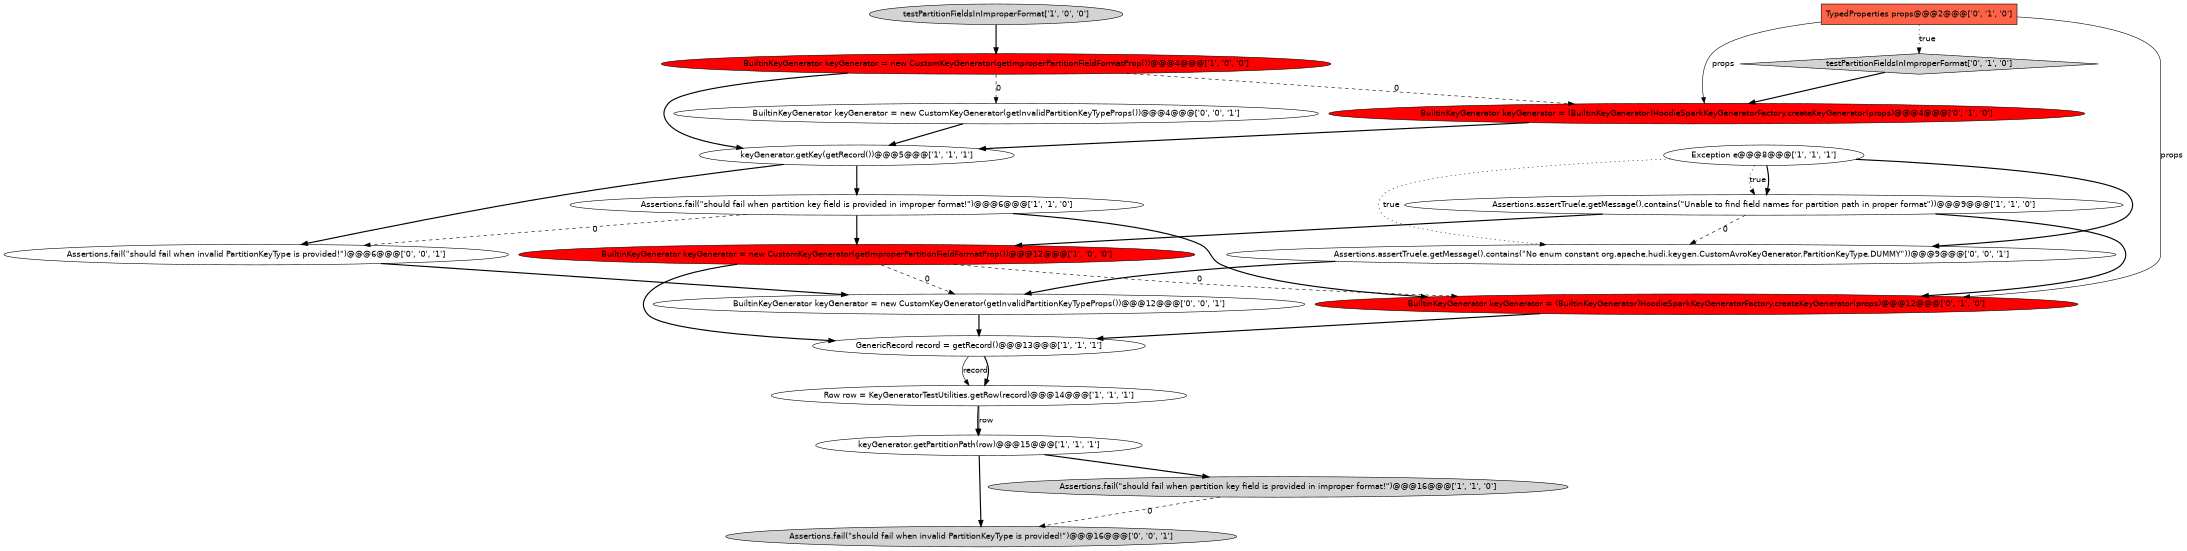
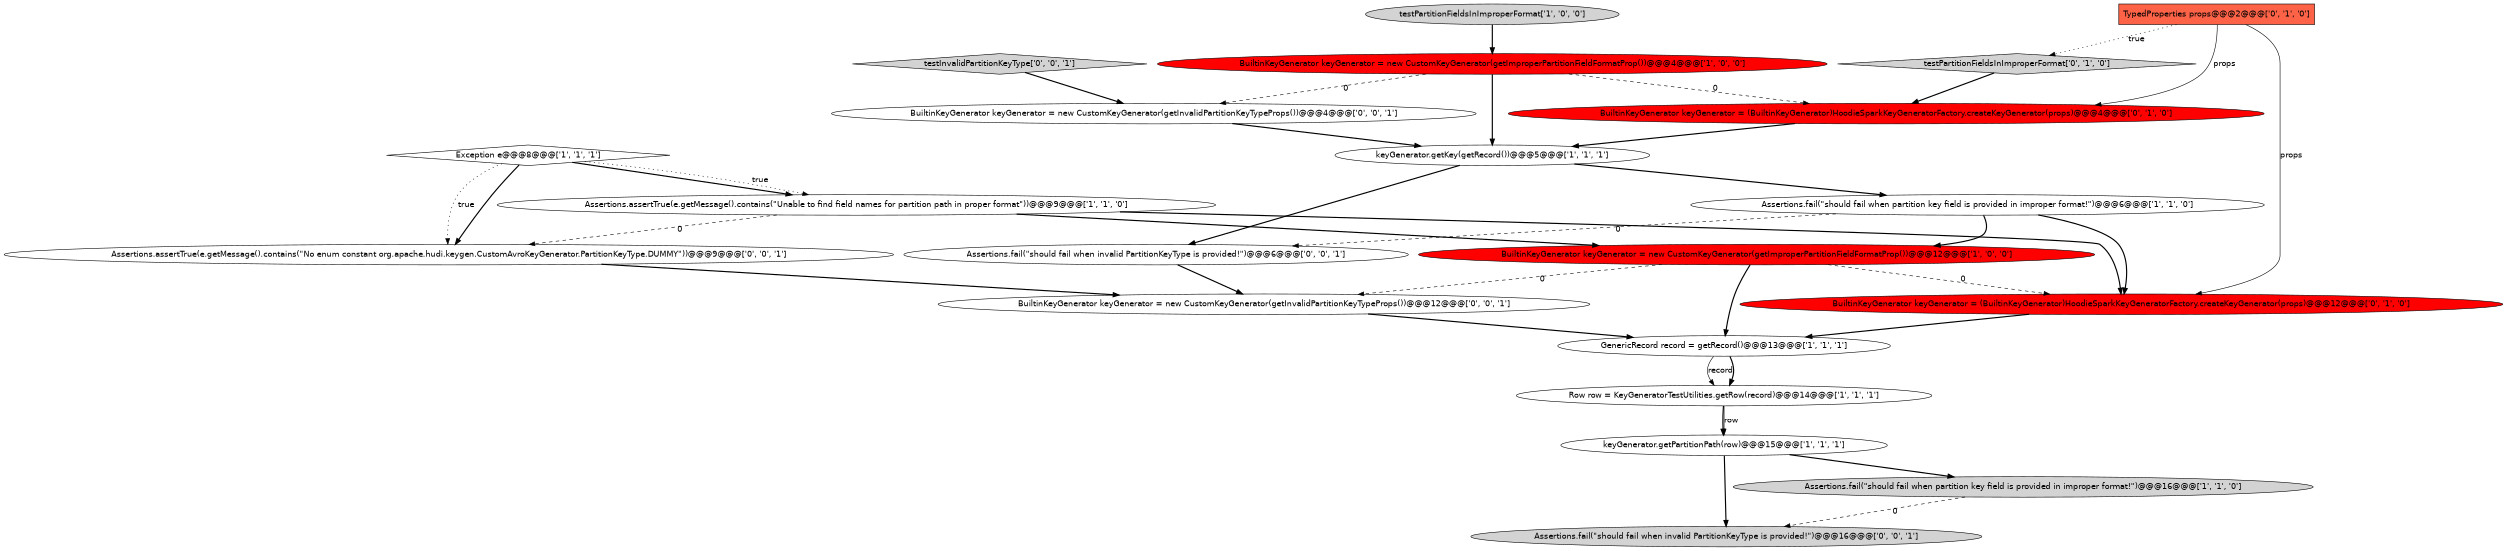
  digraph {
    fontname="DejaVu Sans"
    node [fillcolor=white fontname="DejaVu Sans" shape=ellipse style=filled]
    edge [fontname="DejaVu Sans" style=bold]
    n1 [label="BuiltinKeyGenerator keyGenerator = new CustomKeyGenerator(getInvalidPartitionKeyTypeProps())@@@4@@@['0', '0', '1']"]
    n2 [label="keyGenerator.getKey(getRecord())@@@5@@@['1', '1', '1']"]
    n3 [label="Assertions.fail(\"should fail when invalid PartitionKeyType is provided!\")@@@6@@@['0', '0', '1']"]
    n4 [label="Assertions.fail(\"should fail when partition key field is provided in improper format!\")@@@6@@@['1', '1', '0']"]
    n5 [fillcolor=red label="BuiltinKeyGenerator keyGenerator = (BuiltinKeyGenerator)HoodieSparkKeyGeneratorFactory.createKeyGenerator(props)@@@4@@@['0', '1', '0']"]
    n6 [label="Row row = KeyGeneratorTestUtilities.getRow(record)@@@14@@@['1', '1', '1']"]
    n7 [label="keyGenerator.getPartitionPath(row)@@@15@@@['1', '1', '1']"]
    n8 [fillcolor=lightgray label="Assertions.fail(\"should fail when partition key field is provided in improper format!\")@@@16@@@['1', '1', '0']"]
    n9 [fillcolor=lightgray label="Assertions.fail(\"should fail when invalid PartitionKeyType is provided!\")@@@16@@@['0', '0', '1']"]
    n10 [fillcolor=red label="BuiltinKeyGenerator keyGenerator = new CustomKeyGenerator(getImproperPartitionFieldFormatProp())@@@12@@@['1', '0', '0']"]
    n11 [fillcolor=red label="BuiltinKeyGenerator keyGenerator = (BuiltinKeyGenerator)HoodieSparkKeyGeneratorFactory.createKeyGenerator(props)@@@12@@@['0', '1', '0']"]
    n12 [label="BuiltinKeyGenerator keyGenerator = new CustomKeyGenerator(getInvalidPartitionKeyTypeProps())@@@12@@@['0', '0', '1']"]
    n13 [label="GenericRecord record = getRecord()@@@13@@@['1', '1', '1']"]
    n14 [fillcolor=tomato label="TypedProperties props@@@2@@@['0', '1', '0']" shape=box]
    n15 [fillcolor=lightgray label="testPartitionFieldsInImproperFormat['0', '1', '0']" shape=diamond]
    n16 [label="Assertions.assertTrue(e.getMessage().contains(\"No enum constant org.apache.hudi.keygen.CustomAvroKeyGenerator.PartitionKeyType.DUMMY\"))@@@9@@@['0', '0', '1']"]
    n17 [fillcolor=red label="BuiltinKeyGenerator keyGenerator = new CustomKeyGenerator(getImproperPartitionFieldFormatProp())@@@4@@@['1', '0', '0']"]
    n18 [label="Assertions.assertTrue(e.getMessage().contains(\"Unable to find field names for partition path in proper format\"))@@@9@@@['1', '1', '0']"]
-   n19 [label="Exception e@@@8@@@['1', '1', '1']"]
+   n19 [label="Exception e@@@8@@@['1', '1', '1']" shape=diamond]
+   n20 [fillcolor=lightgray label="testInvalidPartitionKeyType['0', '0', '1']" shape=diamond]
    n21 [fillcolor=lightgray label="testPartitionFieldsInImproperFormat['1', '0', '0']"]
    n1 -> n2
    n2 -> n3
    n2 -> n4
    n3 -> n12
    n4 -> n3 [label=0 style=dashed]
    n4 -> n10
    n4 -> n11
    n5 -> n2
    n6 -> n7
    n6 -> n7 [label=row style=solid]
    n7 -> n8
    n7 -> n9
    n8 -> n9 [label=0 style=dashed]
    n10 -> n11 [label=0 style=dashed]
    n10 -> n12 [label=0 style=dashed]
    n10 -> n13
    n11 -> n13
    n12 -> n13
    n13 -> n6 [label=record style=solid]
    n13 -> n6
    n14 -> n5 [label=props style=solid]
    n14 -> n11 [label=props style=solid]
    n14 -> n15 [label=true style=dotted]
    n15 -> n5
    n16 -> n12
    n17 -> n1 [label=0 style=dashed]
    n17 -> n2
    n17 -> n5 [label=0 style=dashed]
    n18 -> n10
    n18 -> n11
    n18 -> n16 [label=0 style=dashed]
    n19 -> n16
    n19 -> n16 [label=true style=dotted]
    n19 -> n18
    n19 -> n18 [label=true style=dotted]
+   n20 -> n1
    n21 -> n17
  }
